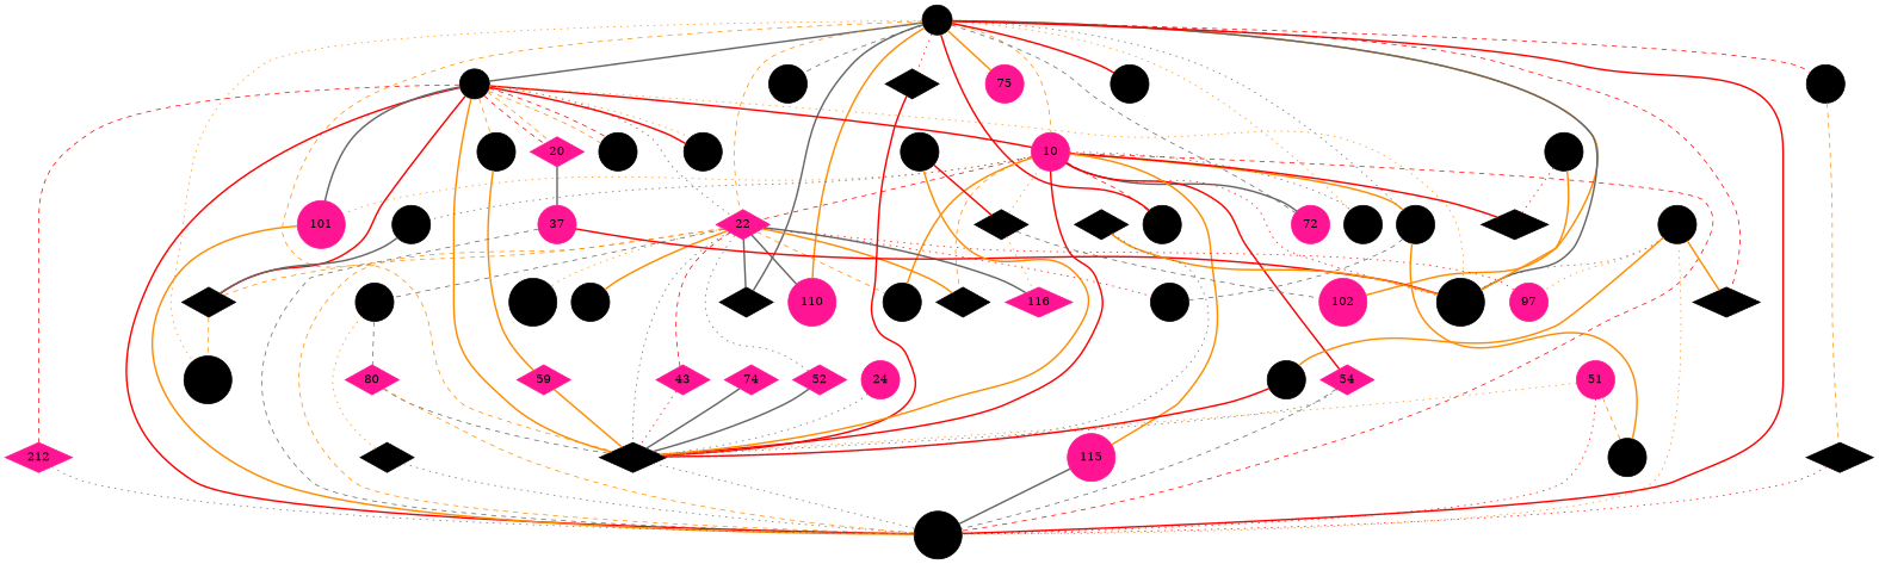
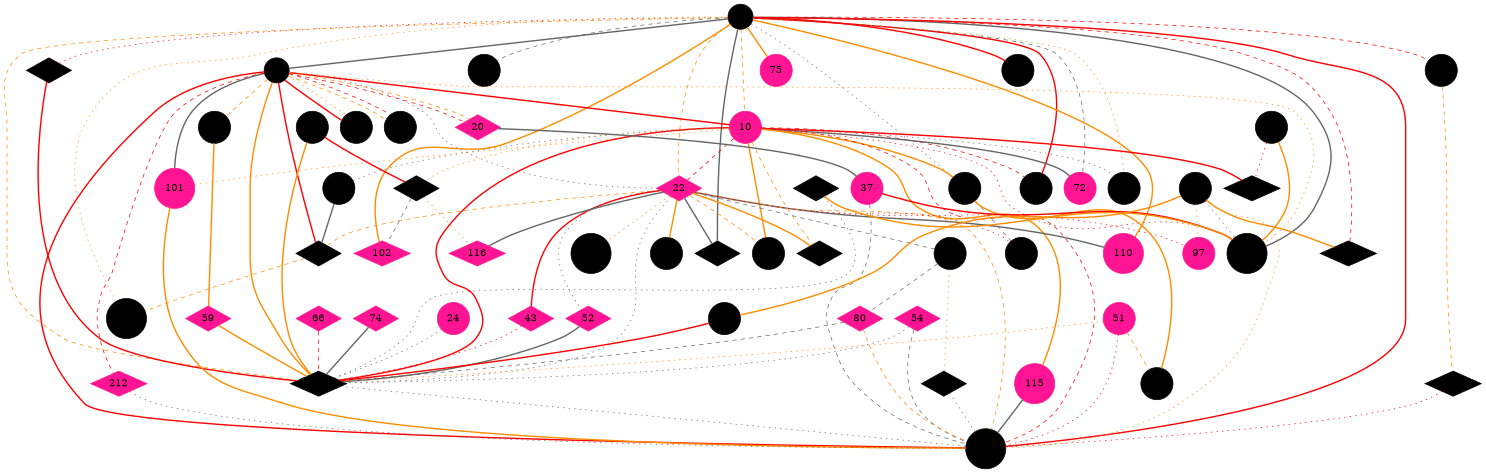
  graph {
    node [color=black shape=circle style=filled]
    edge [color=darkorange style=bold]
    7 [super="+1"]
    9
    10 [color=deeppink super="+3"]
    12
    22 [color=deeppink shape=diamond super="+11+6"]
    38
    67 [super="+15"]
    68 [shape=diamond]
    69
    72 [color=deeppink]
    75 [color=deeppink]
    78 [shape=diamond]
    87
    99 [super="+18"]
-   102 [color=deeppink]
+   102 [color=deeppink shape=diamond]
    106
    109 [super="+70+85+108"]
    110 [color=deeppink super="+36+71"]
    111 [shape=diamond]
    113 [shape=diamond super="+74+83+88+94+107+100"]
    117 [super="+30+8"]
    20 [color=deeppink shape=diamond]
    29
    33
    47 [shape=diamond super="+19"]
    57
    101 [color=deeppink super="+79"]
    n28 [color=deeppink label=212 shape=diamond super="+16"]
    27
    54 [color=deeppink shape=diamond super="+32"]
    62
    82 [shape=diamond super="+40"]
    98 [shape=diamond]
    114 [shape=diamond super="+41"]
    115 [color=deeppink]
    103 [shape=diamond]
    26
    43 [color=deeppink shape=diamond]
    52 [color=deeppink shape=diamond]
    89
    96
    97 [color=deeppink]
    104
    116 [color=deeppink shape=diamond]
    81
    37 [color=deeppink super="+31"]
    59 [color=deeppink shape=diamond super="+13"]
    24 [color=deeppink]
    56 [shape=diamond]
    80 [color=deeppink shape=diamond super="+55"]
    42 [super="+21"]
    49
    50
    51 [color=deeppink]
    58
+   66 [color=deeppink shape=diamond]
    n57 [color=deeppink label=74 shape=diamond]
    84 [shape=diamond]
    7 -- 9 [color=gray40 weight=2]
    7 -- 10 [style=dashed weight=4]
    7 -- 12 [color=red style=dashed weight=2]
    7 -- 22 [style=dashed weight=7]
    7 -- 38 [color=gray40 style=dashed weight=2]
    7 -- 67 [color=gray40 style=dotted]
    7 -- 68 [color=red style=dotted]
    7 -- 69 [color=red]
    7 -- 72 [color=gray40 style=dashed]
    7 -- 75 [weight=2]
    7 -- 78 [color=gray40]
    7 -- 87 [style=dotted]
    7 -- 99 [color=red weight=3]
    7 -- 102
    7 -- 106 [style=dotted]
    7 -- 109 [color=gray40]
    7 -- 110 [weight=2]
    7 -- 111 [color=red style=dashed]
    7 -- 113 [style=dashed weight=6]
    7 -- 117 [color=red weight=4]
    9 -- 10 [color=red weight=2]
    9 -- 22 [color=gray40 style=dotted weight=3]
    9 -- 109 [style=dotted weight=3]
    9 -- 113 [weight=11]
    9 -- 117 [color=red weight=2]
    9 -- 20 [color=red style=dashed]
    9 -- 20 [style=dashed]
    9 -- 29 [color=red]
    9 -- 29 [style=dotted]
    9 -- 33 [style=dashed]
    9 -- 47 [color=red weight=2]
    9 -- 57 [style=dashed]
    9 -- 57 [color=red style=dashed]
    9 -- 101 [color=gray40]
    9 -- n28 [color=red style=dashed]
    10 -- 22 [color=red style=dashed weight=7]
    10 -- 67 [weight=2]
    10 -- 69 [color=red style=dashed]
    10 -- 72 [color=gray40]
    10 -- 87 [color=gray40 style=dotted]
    10 -- 109 [color=red style=dotted weight=3]
    10 -- 113 [color=red weight=5]
    10 -- 117 [color=red style=dashed weight=5]
    10 -- 101 [style=dotted]
    10 -- 27 [color=gray40 style=dotted]
-   10 -- 54 [color=red weight=2]
    10 -- 62
    10 -- 82 [style=dotted weight=3]
    10 -- 98 [style=dashed]
    10 -- 114 [color=red weight=2]
    10 -- 115
    12 -- 103 [style=dashed]
    22 -- 78 [color=gray40]
    22 -- 110 [color=gray40 weight=3]
    22 -- 113 [color=gray40 style=dotted weight=4]
    22 -- 117 [style=dashed weight=7]
    22 -- 47 [style=dashed]
    22 -- 62 [style=dashed]
    22 -- 98
    22 -- 26 [color=gray40 style=dashed weight=2]
-   22 -- 43 [color=red style=dashed]
+   22 -- 43 [color=red]
    22 -- 52 [color=gray40 style=dotted]
    22 -- 89 [color=red style=dotted]
    22 -- 96
    22 -- 97 [color=red style=dotted]
    22 -- 104 [style=dotted weight=2]
    22 -- 116 [color=gray40]
    67 -- 89 [color=gray40 style=dashed]
    67 -- 81
    68 -- 113 [color=red]
    113 -- 117 [color=gray40 style=dotted weight=2]
    20 -- 37 [color=gray40]
    33 -- 59
    47 -- 106 [style=dashed]
    101 -- 117
    n28 -- 117 [color=gray40 style=dotted weight=2]
    27 -- 47 [color=gray40]
    54 -- 113 [color=gray40 style=dotted]
    54 -- 117 [color=gray40 style=dashed]
    82 -- 102 [color=gray40 style=dashed]
    82 -- 116 [style=dotted]
    115 -- 117 [color=gray40]
    103 -- 117 [color=red style=dotted]
    26 -- 56 [style=dotted]
    26 -- 80 [color=gray40 style=dashed]
    43 -- 113 [color=red style=dotted]
    52 -- 113 [color=gray40]
    37 -- 109 [color=red]
    37 -- 117 [color=gray40 style=dashed]
    59 -- 113
    24 -- 113 [color=gray40 style=dotted]
    56 -- 117 [color=gray40 style=dotted]
    80 -- 113 [color=gray40 style=dashed]
    80 -- 117 [style=dashed]
    42 -- 109 [color=gray40 style=dotted]
    42 -- 111
    42 -- 117 [style=dotted weight=3]
    42 -- 97 [style=dotted]
    42 -- 49
    49 -- 113 [color=red]
    50 -- 109
    50 -- 114 [color=red style=dotted]
    51 -- 113 [style=dotted]
    51 -- 117 [color=red style=dotted weight=2]
    51 -- 81 [style=dashed]
    58 -- 113
    58 -- 82 [color=red]
+   66 -- 113 [color=red style=dashed weight=2]
    n57 -- 113 [color=gray40 weight=2]
    84 -- 109
    84 -- 113 [color=gray40 style=dotted]
  }
